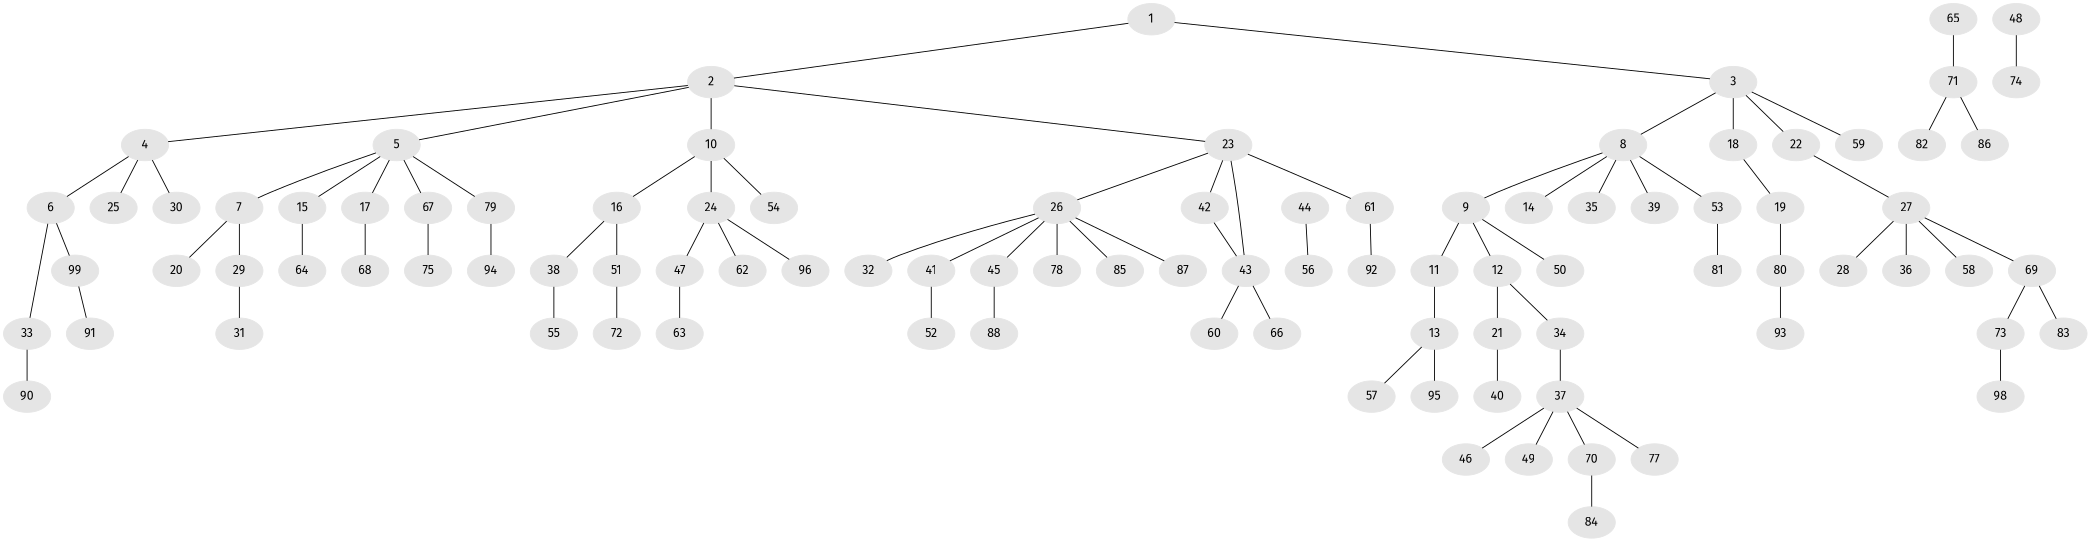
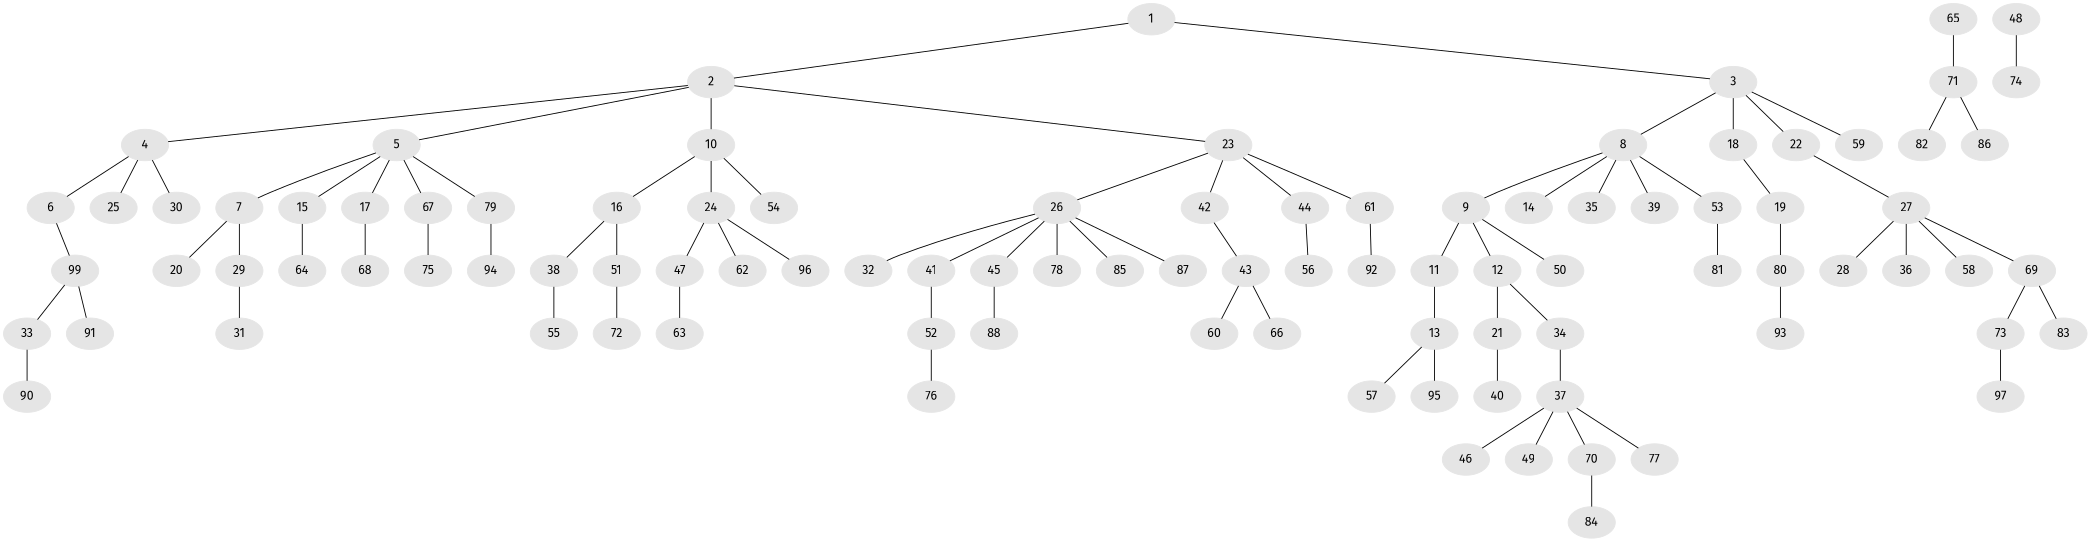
  graph {
    fontname="Fira Sans"
    node [color=gray90 fontname="Fira Sans" style=filled]
    edge [fontname="Fira Sans"]
    1
    2
    3
    4
    5
    10
    23
    8
    18
    22
    59
    6
    25
    30
    7
    15
    17
    67
    79
    16
    24
    54
    26
    42
    44
    61
    9
    14
    35
    39
    53
    19
    27
    33
    n35 [label=99]
    20
    29
    64
    68
    75
    94
    90
    91
    31
    11
    12
    50
    81
    13
    21
    34
    38
    51
    47
    62
    96
    57
    95
    40
    37
    65
    71
    55
    72
    80
    93
    28
    36
    58
    69
    32
    41
    45
    78
    85
    87
    43
    56
    92
    63
    48
    74
    52
    88
    73
    83
    46
    49
    70
    77
    84
+   76
    60
    66
    82
    86
-   97 [label=98]
+   97
    1 -- 2
    1 -- 3
    2 -- 4
    2 -- 5
    2 -- 10
    2 -- 23
    3 -- 8
    3 -- 18
    3 -- 22
    3 -- 59
    4 -- 6
    4 -- 25
    4 -- 30
    5 -- 7
    5 -- 15
    5 -- 17
    5 -- 67
    5 -- 79
    10 -- 16
    10 -- 24
    10 -- 54
    23 -- 26
    23 -- 42
-   23 -- 43
+   23 -- 44
    23 -- 61
    8 -- 9
    8 -- 14
    8 -- 35
    8 -- 39
    8 -- 53
    18 -- 19
    22 -- 27
-   6 -- 33
+   n35 -- 33
    6 -- n35
    7 -- 20
    7 -- 29
    15 -- 64
    17 -- 68
    67 -- 75
    79 -- 94
    16 -- 38
    16 -- 51
    24 -- 47
    24 -- 62
    24 -- 96
    26 -- 32
    26 -- 41
    26 -- 45
    26 -- 78
    26 -- 85
    26 -- 87
    42 -- 43
    44 -- 56
    61 -- 92
    9 -- 11
    9 -- 12
    9 -- 50
    53 -- 81
    19 -- 80
    27 -- 28
    27 -- 36
    27 -- 58
    27 -- 69
    33 -- 90
    n35 -- 91
    29 -- 31
    11 -- 13
    12 -- 21
    12 -- 34
    13 -- 57
    13 -- 95
    21 -- 40
    34 -- 37
    38 -- 55
    51 -- 72
    47 -- 63
    37 -- 46
    37 -- 49
    37 -- 70
    37 -- 77
    65 -- 71
    71 -- 82
    71 -- 86
    80 -- 93
    69 -- 73
    69 -- 83
    41 -- 52
    45 -- 88
    43 -- 60
    43 -- 66
    48 -- 74
+   52 -- 76
    73 -- 97
    70 -- 84
  }
